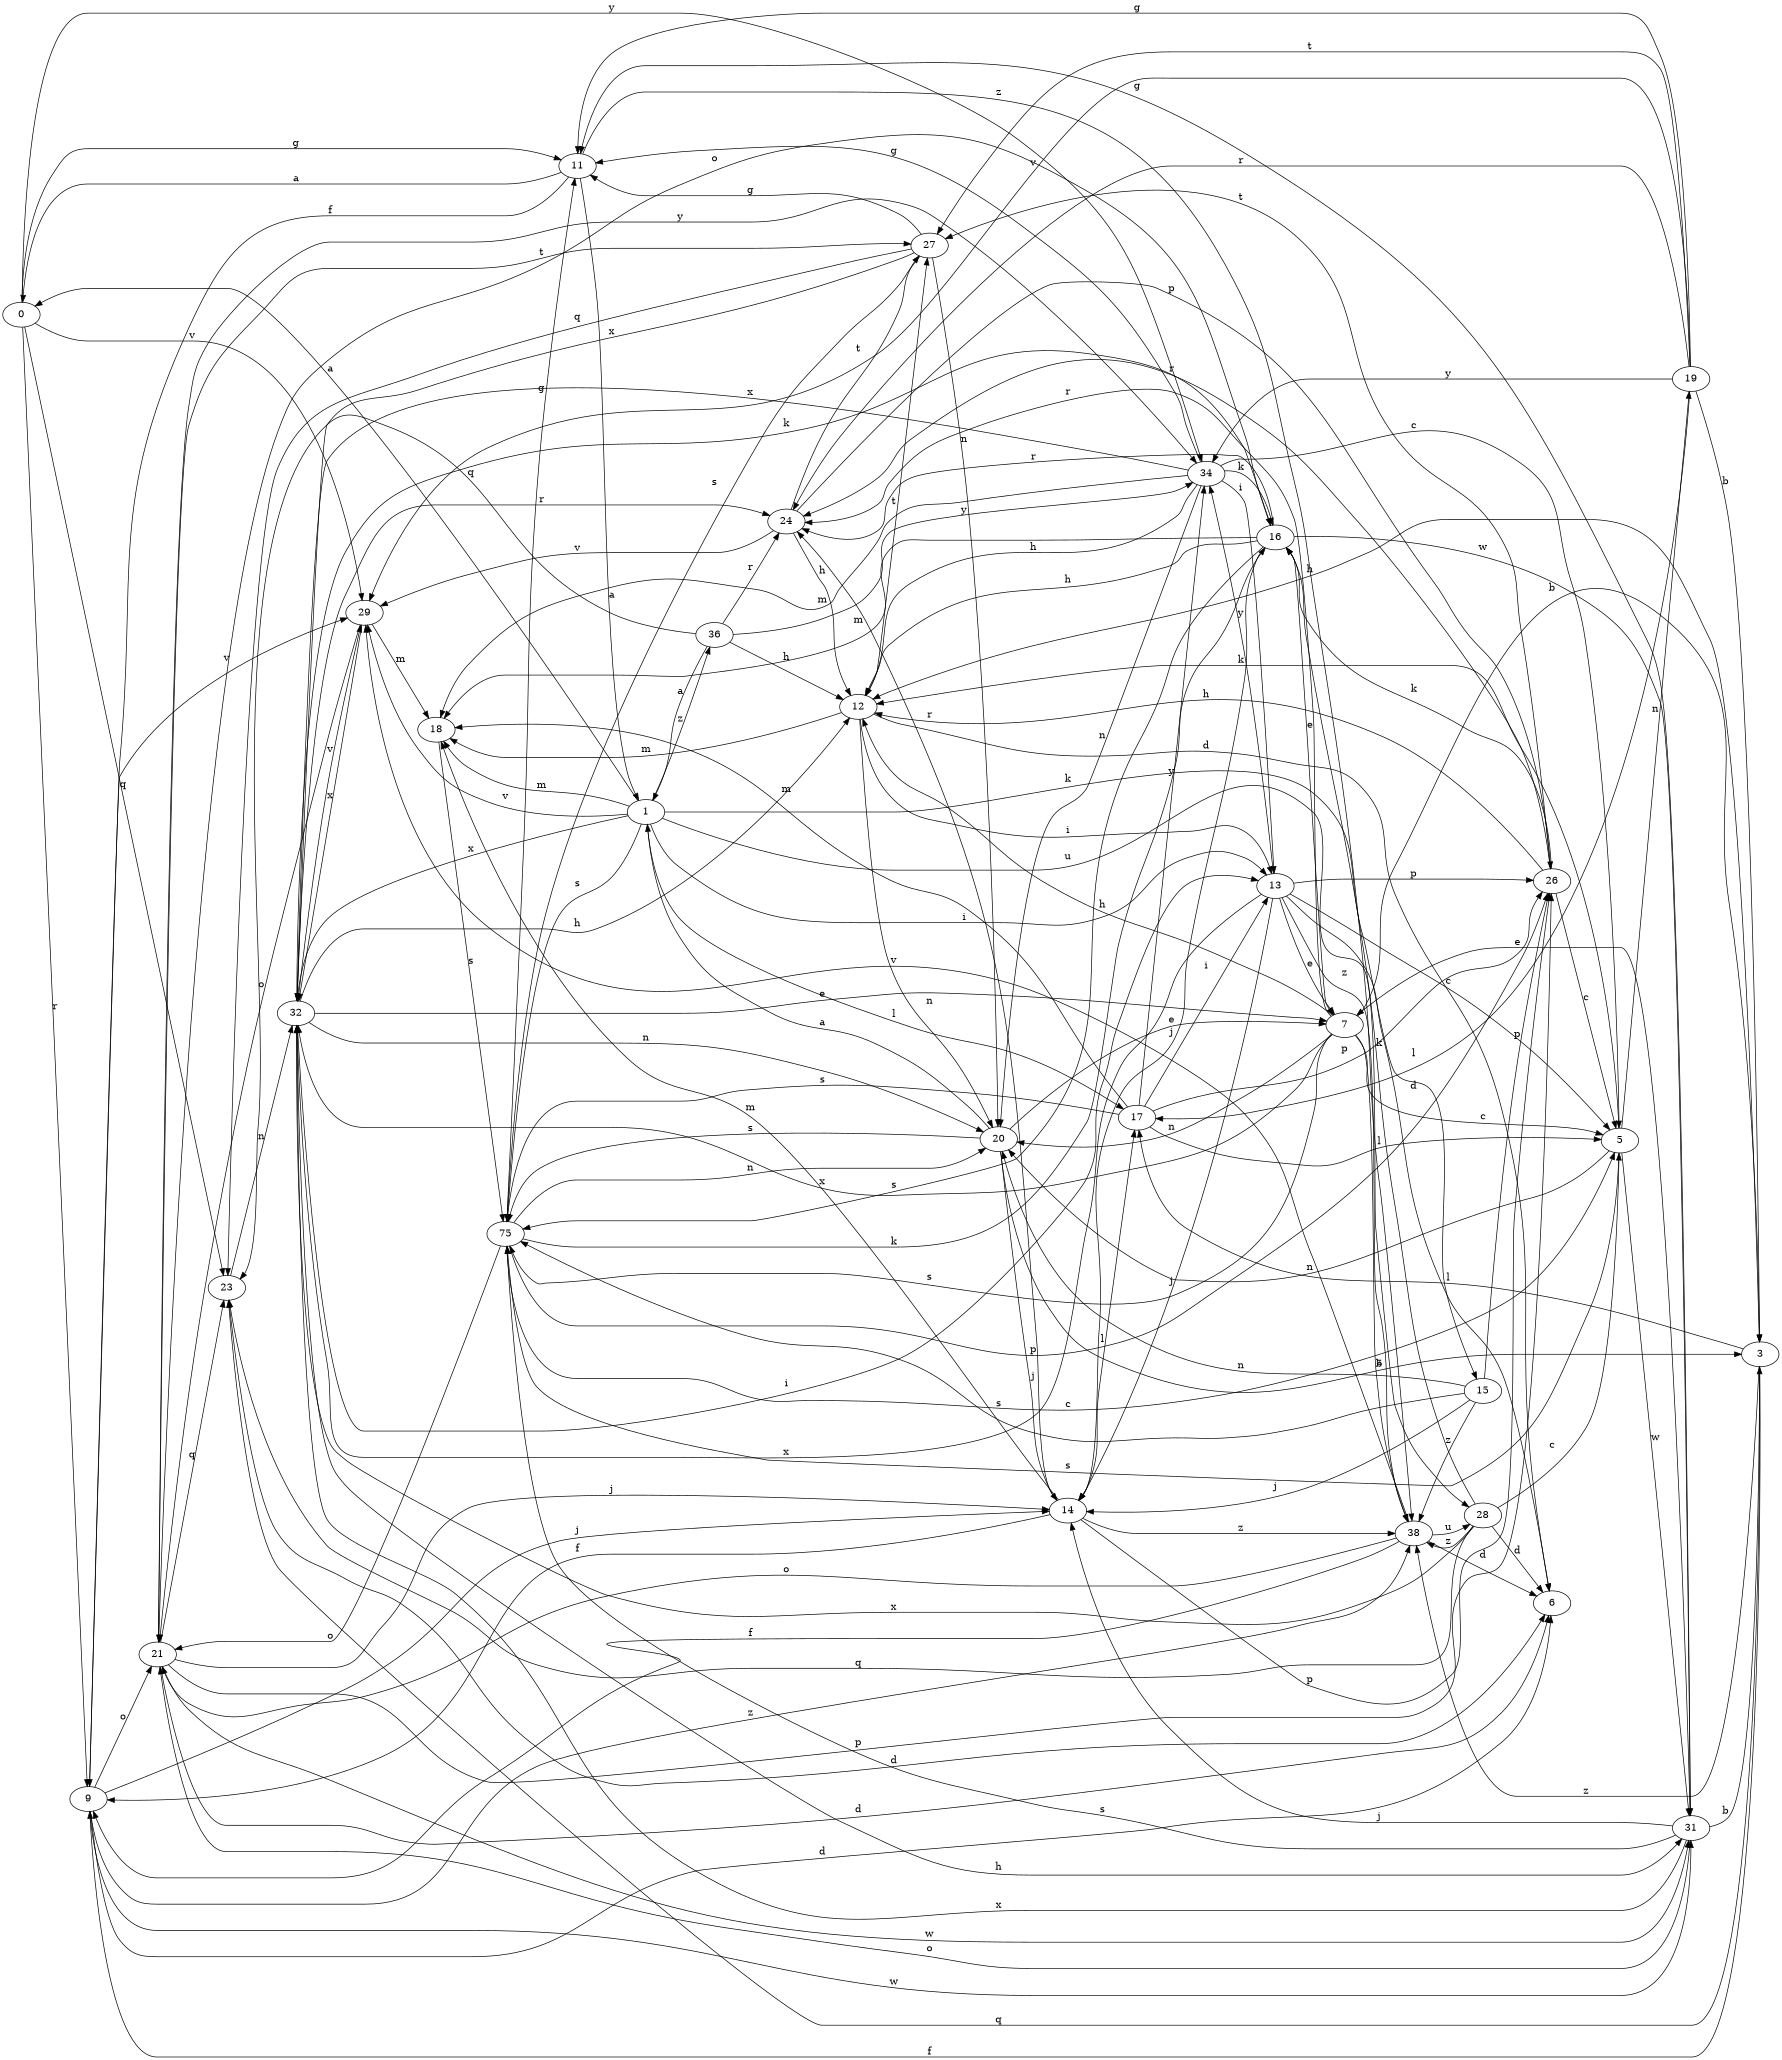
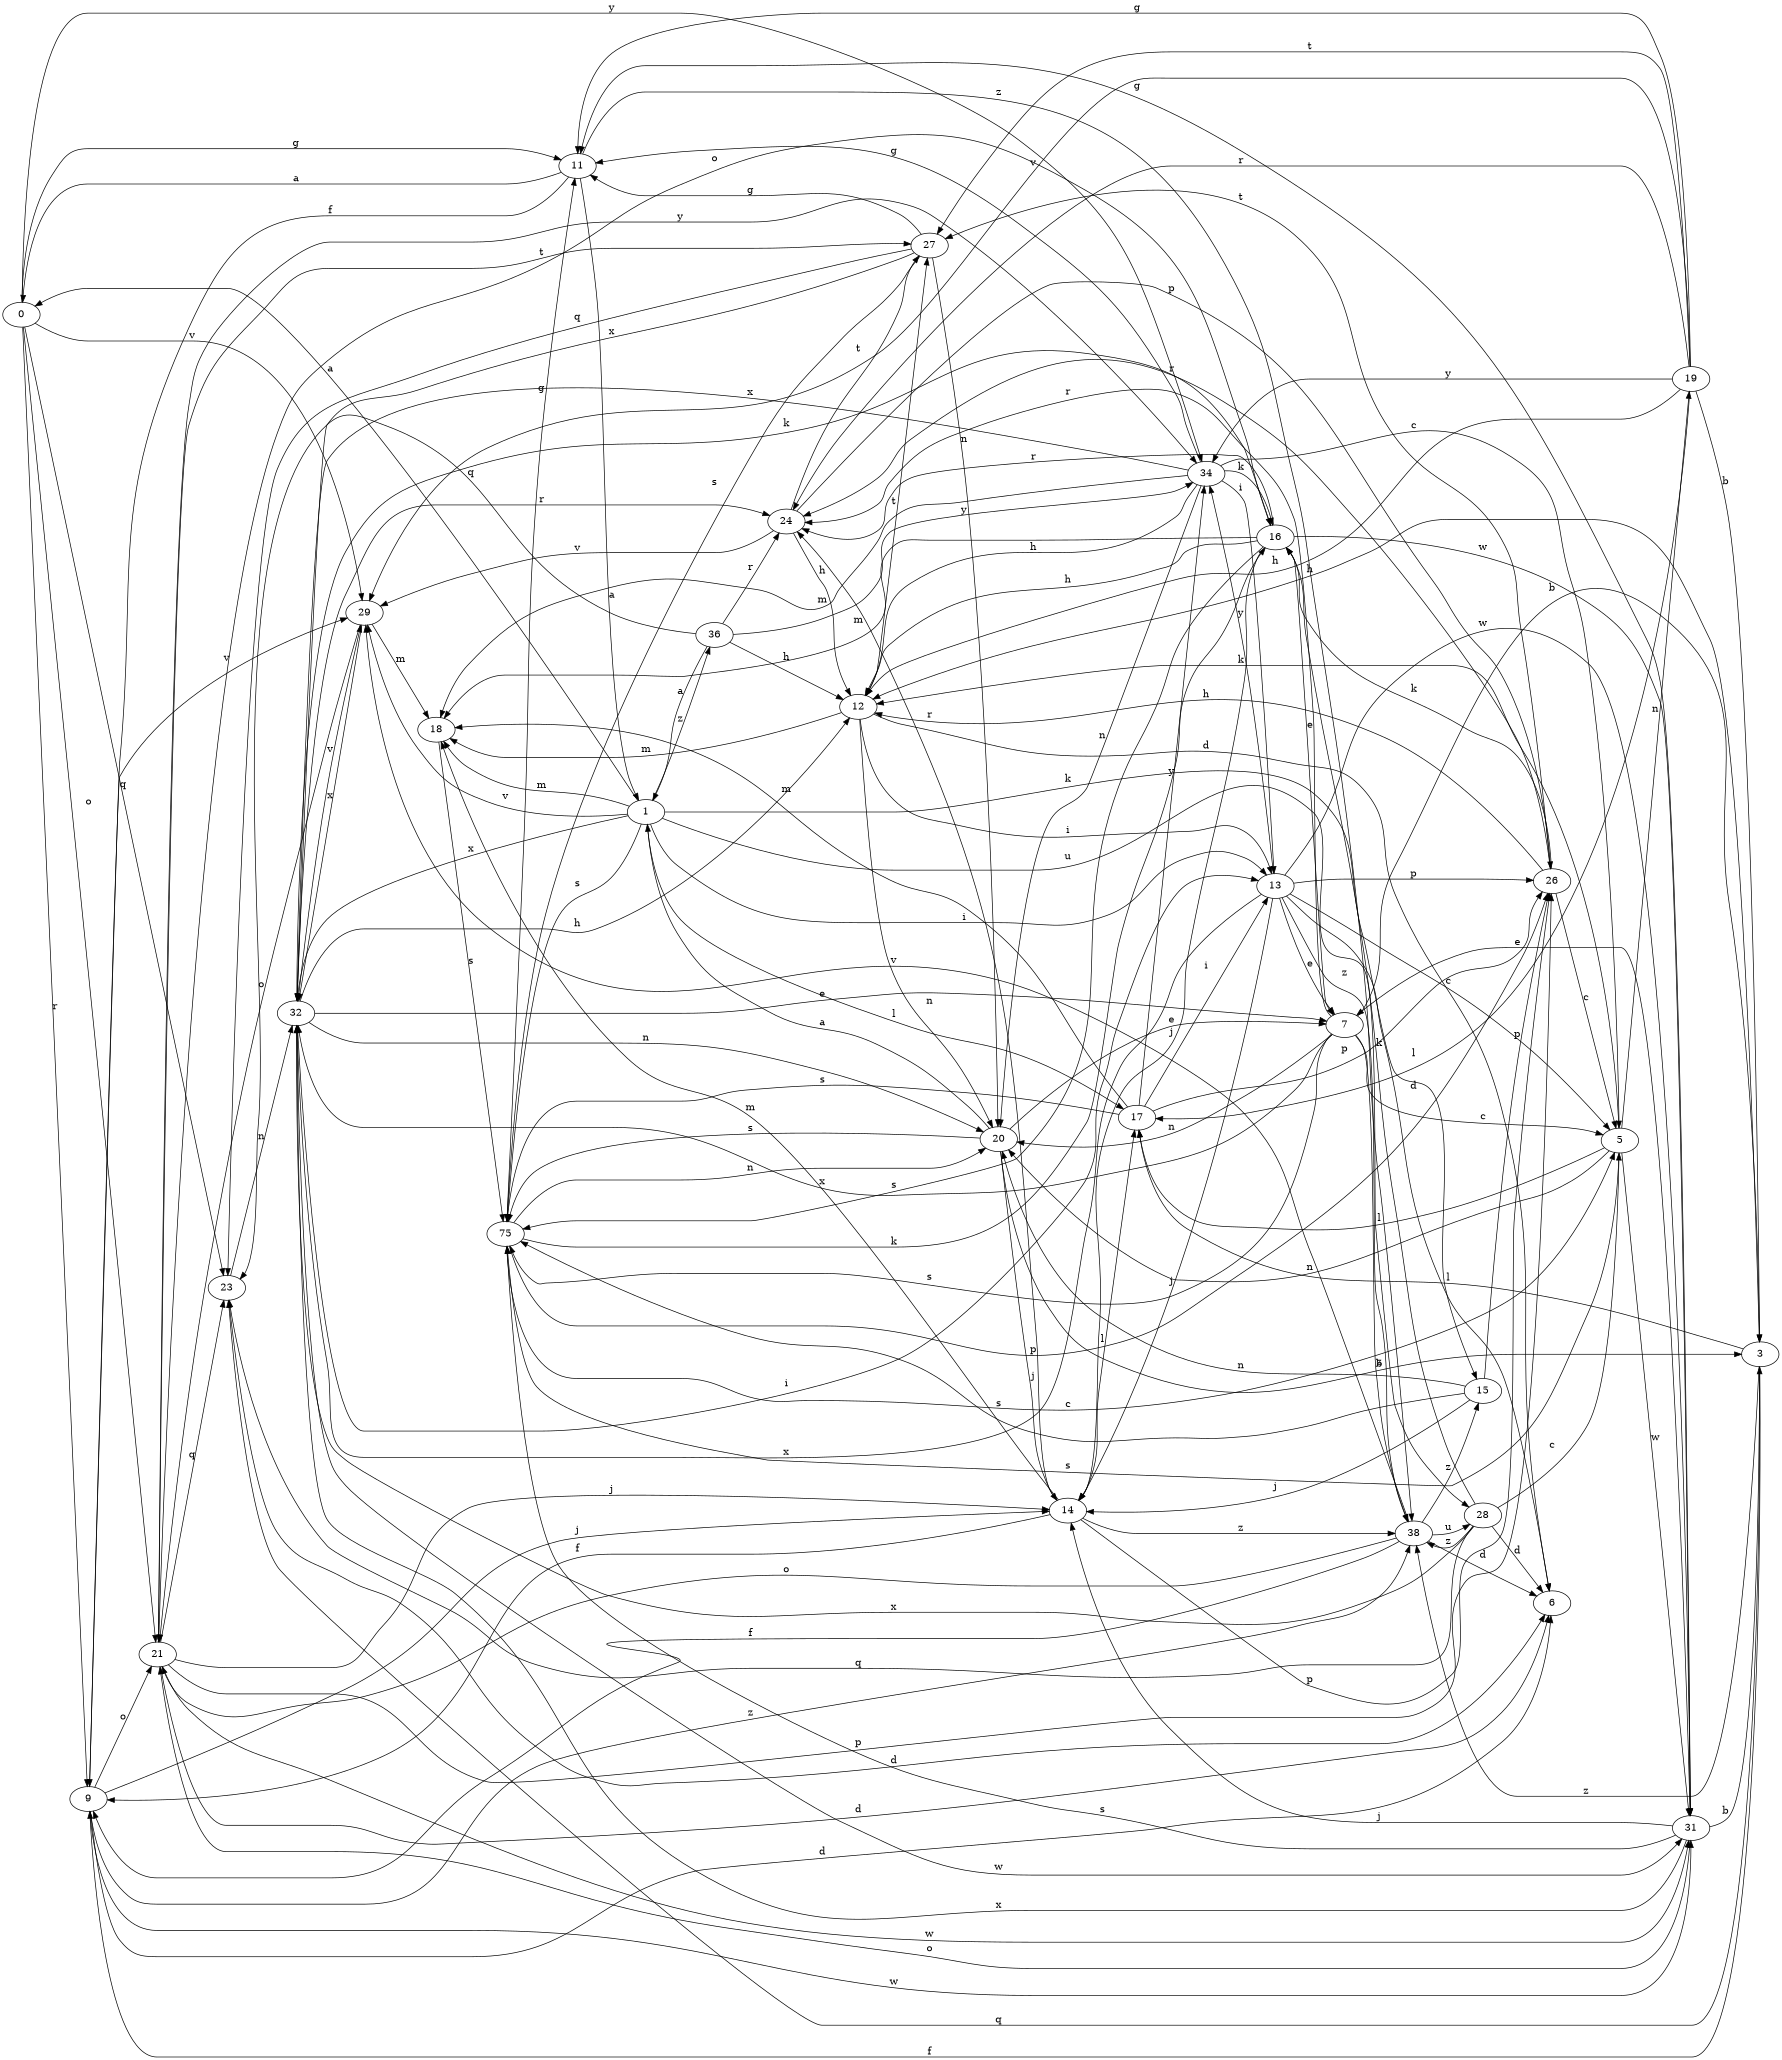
  strict digraph {
    fontname="DejaVu Serif"
    rankdir=LR
    node [fontname="DejaVu Serif"]
    edge [fontname="DejaVu Serif"]
    0
    9
    11
    21
    23
    29
    n7 [label=34]
    38
    31
    6
    14
    1
    27
    n14 [label=26]
    32
    18
    13
    12
    5
    16
    20
    15
    17
    n24 [label=75]
    28
    n26 [label=36]
    7
    24
    3
    19
    0 -> 9 [label=r]
    0 -> 11 [label=g]
-   n24 -> 21 [label=o]
+   0 -> 21 [label=o]
    0 -> 23 [label=q]
    0 -> 29 [label=v]
    0 -> n7 [label=y]
    9 -> 21 [label=o]
    9 -> 29 [label=v]
    9 -> 38 [label=z]
    9 -> 31 [label=w]
    9 -> 6 [label=d]
    9 -> 14 [label=j]
    11 -> 0 [label=a]
    11 -> 9 [label=f]
    11 -> 38 [label=z]
    11 -> 1 [label=a]
    21 -> 23 [label=q]
    21 -> n7 [label=y]
    21 -> 31 [label=w]
    21 -> 6 [label=d]
    21 -> 14 [label=j]
    21 -> 27 [label=t]
    21 -> n14 [label=p]
    23 -> 6 [label=d]
    23 -> 32 [label=n]
    29 -> 21 [label=o]
    29 -> 32 [label=x]
    29 -> 18 [label=m]
    n7 -> 11 [label=g]
    n7 -> 32 [label=x]
    n7 -> 18 [label=m]
    n7 -> 13 [label=i]
    n7 -> 12 [label=h]
    n7 -> 5 [label=c]
    n7 -> 16 [label=k]
    n7 -> 20 [label=n]
    38 -> 9 [label=f]
    38 -> 21 [label=o]
    38 -> 29 [label=v]
    38 -> 6 [label=d]
    38 -> 28 [label=u]
    31 -> 11 [label=g]
    31 -> 21 [label=o]
    31 -> 14 [label=j]
    31 -> 32 [label=x]
    31 -> n24 [label=s]
    31 -> 7 [label=e]
    31 -> 3 [label=b]
    14 -> 9 [label=f]
    14 -> 38 [label=z]
    14 -> n14 [label=p]
    14 -> 18 [label=m]
    14 -> 17 [label=l]
    14 -> 24 [label=r]
    1 -> 0 [label=a]
    1 -> 29 [label=v]
    1 -> 32 [label=x]
    1 -> 18 [label=m]
    1 -> 13 [label=i]
    1 -> 15 [label=k]
    1 -> 17 [label=l]
    1 -> n24 [label=s]
    1 -> 28 [label=u]
    1 -> n26 [label=z]
    27 -> 11 [label=g]
    27 -> 23 [label=q]
    27 -> 32 [label=x]
    27 -> 20 [label=n]
    27 -> n24 [label=s]
    n14 -> 27 [label=t]
    n14 -> 12 [label=h]
    n14 -> 5 [label=c]
    n14 -> 16 [label=k]
    n14 -> 24 [label=r]
    32 -> 29 [label=v]
-   32 -> 31 [label=h]
+   32 -> 31 [label=w]
    32 -> 13 [label=i]
    32 -> 12 [label=h]
    32 -> 16 [label=k]
    32 -> 20 [label=n]
    32 -> 7 [label=e]
    32 -> 24 [label=r]
    18 -> n24 [label=s]
    13 -> n7 [label=y]
    13 -> 38 [label=z]
+   13 -> 31 [label=w]
    13 -> 6 [label=d]
    13 -> 14 [label=j]
    13 -> n14 [label=p]
    13 -> 32 [label=x]
    13 -> 5 [label=c]
    13 -> 7 [label=e]
    12 -> 6 [label=d]
    12 -> 27 [label=t]
    12 -> 18 [label=m]
    12 -> 13 [label=i]
    12 -> 20 [label=n]
    5 -> 31 [label=w]
    5 -> 12 [label=k]
    5 -> 20 [label=n]
-   17 -> 5 [label=l]
+   5 -> 17 [label=l]
    5 -> n24 [label=s]
    5 -> 19 [label=n]
    16 -> 21 [label=o]
    16 -> 31 [label=w]
    16 -> 14 [label=j]
    16 -> 18 [label=m]
    16 -> 12 [label=h]
    16 -> n24 [label=s]
    16 -> 7 [label=e]
    16 -> 24 [label=r]
    20 -> 14 [label=j]
    20 -> 1 [label=a]
    20 -> n24 [label=s]
    20 -> 7 [label=e]
    20 -> 3 [label=b]
-   15 -> 38 [label=z]
+   38 -> 15 [label=z]
    15 -> 14 [label=j]
    15 -> n14 [label=p]
    15 -> 20 [label=n]
    15 -> n24 [label=s]
    17 -> n7 [label=y]
    17 -> n14 [label=p]
    17 -> 18 [label=m]
    17 -> 13 [label=i]
    17 -> n24 [label=s]
    n24 -> 11 [label=g]
    n24 -> n14 [label=p]
    n24 -> 5 [label=c]
    n24 -> 16 [label=k]
    n24 -> 20 [label=n]
    28 -> 23 [label=q]
    28 -> 38 [label=z]
    28 -> 6 [label=d]
    28 -> 32 [label=x]
    28 -> 5 [label=c]
    28 -> 16 [label=k]
    n26 -> 23 [label=q]
    n26 -> n7 [label=y]
    n26 -> 1 [label=a]
    n26 -> 12 [label=h]
    n26 -> 24 [label=r]
    7 -> 38 [label=z]
    7 -> 32 [label=x]
    7 -> 5 [label=c]
    7 -> 20 [label=n]
    7 -> n24 [label=s]
    7 -> 24 [label=r]
    7 -> 3 [label=b]
    24 -> 29 [label=v]
    24 -> 27 [label=t]
    24 -> n14 [label=p]
    24 -> 12 [label=h]
    3 -> 9 [label=f]
    3 -> 23 [label=q]
    3 -> 38 [label=z]
    3 -> 12 [label=h]
    3 -> 17 [label=l]
    19 -> 11 [label=g]
    19 -> 29 [label=v]
    19 -> n7 [label=y]
    19 -> 27 [label=t]
-   7 -> 12 [label=h]
+   19 -> 12 [label=h]
    19 -> 17 [label=l]
    19 -> 24 [label=r]
    19 -> 3 [label=b]
  }
